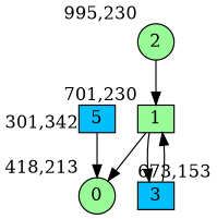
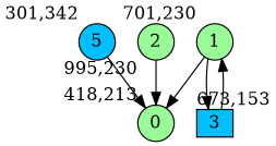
  digraph {
    bgcolor=white
    node [fillcolor=palegreen fixedsize=true shape=circle style=filled]
    0 [height=0.3 width=0.4 xlabel="418,213"]
-   1 [height=0.3 shape=box width=0.4 xlabel="701,230"]
+   1 [height=0.3 width=0.4 xlabel="701,230"]
    3 [fillcolor=deepskyblue height=0.3 shape=box width=0.4 xlabel="673,153"]
-   5 [fillcolor=deepskyblue height=0.3 shape=box width=0.4 xlabel="301,342"]
+   5 [fillcolor=deepskyblue height=0.3 width=0.4 xlabel="301,342"]
    2 [height=0.3 width=0.4 xlabel="995,230"]
    1 -> 0
    1 -> 3
    3 -> 1
    5 -> 0
-   2 -> 1
+   2 -> 0
  }
